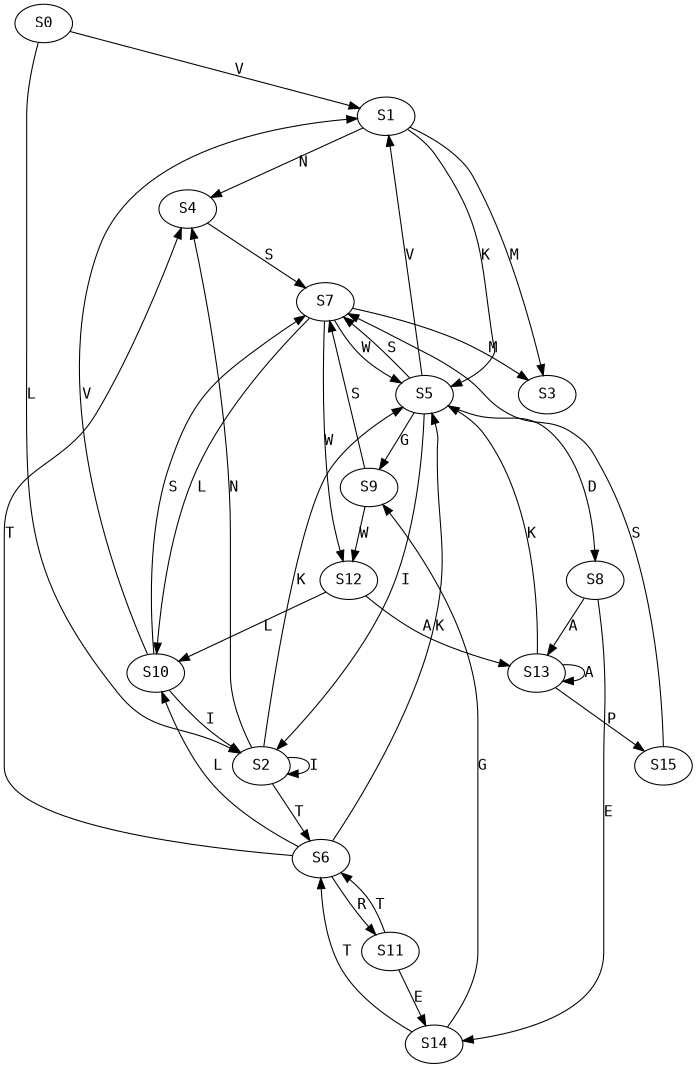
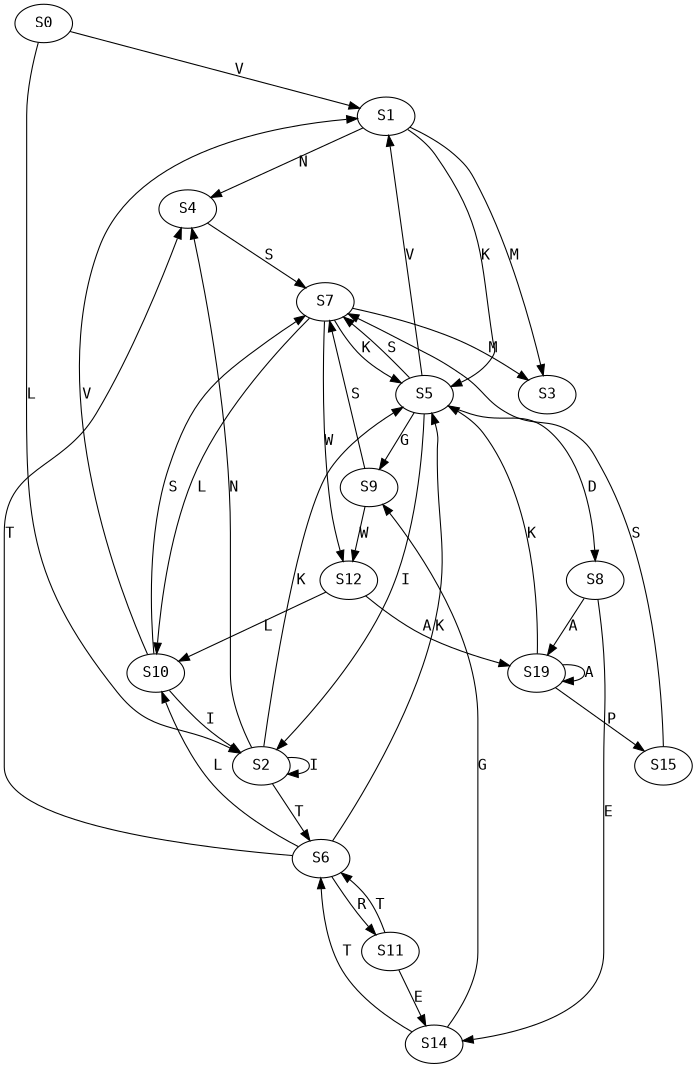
  strict digraph {
    fontname="DejaVu Sans Mono"
    node [fontname="DejaVu Sans Mono"]
    edge [fontname="DejaVu Sans Mono"]
    S0
    S1
    S2
    S3
    S4
    S5
    S6
    S7
    S8
    S9
    S10
    S11
    S12
-   S13
+   S13 [label=S19]
    S14
    S15
    S0 -> S1 [label=V]
    S0 -> S2 [label=L]
    S1 -> S3 [label=M]
    S1 -> S4 [label=N]
    S1 -> S5 [label=K]
    S2 -> S2 [label=I]
    S2 -> S4 [label=N]
    S2 -> S5 [label=K]
    S2 -> S6 [label=T]
    S4 -> S7 [label=S]
    S5 -> S1 [label=V]
    S5 -> S2 [label=I]
    S5 -> S7 [label=S]
    S5 -> S8 [label=D]
    S5 -> S9 [label=G]
    S6 -> S4 [label=T]
    S6 -> S5 [label=K]
    S6 -> S10 [label=L]
    S6 -> S11 [label=R]
    S7 -> S3 [label=M]
-   S7 -> S5 [label=W]
+   S7 -> S5 [label=K]
    S7 -> S10 [label=L]
    S7 -> S12 [label=W]
    S8 -> S13 [label=A]
    S8 -> S14 [label=E]
    S9 -> S7 [label=S]
    S9 -> S12 [label=W]
    S10 -> S1 [label=V]
    S10 -> S2 [label=I]
    S10 -> S7 [label=S]
    S11 -> S6 [label=T]
    S11 -> S14 [label=E]
    S12 -> S10 [label=L]
    S12 -> S13 [label=A]
    S13 -> S5 [label=K]
    S13 -> S13 [label=A]
    S13 -> S15 [label=P]
    S14 -> S6 [label=T]
    S14 -> S9 [label=G]
    S15 -> S7 [label=S]
  }
